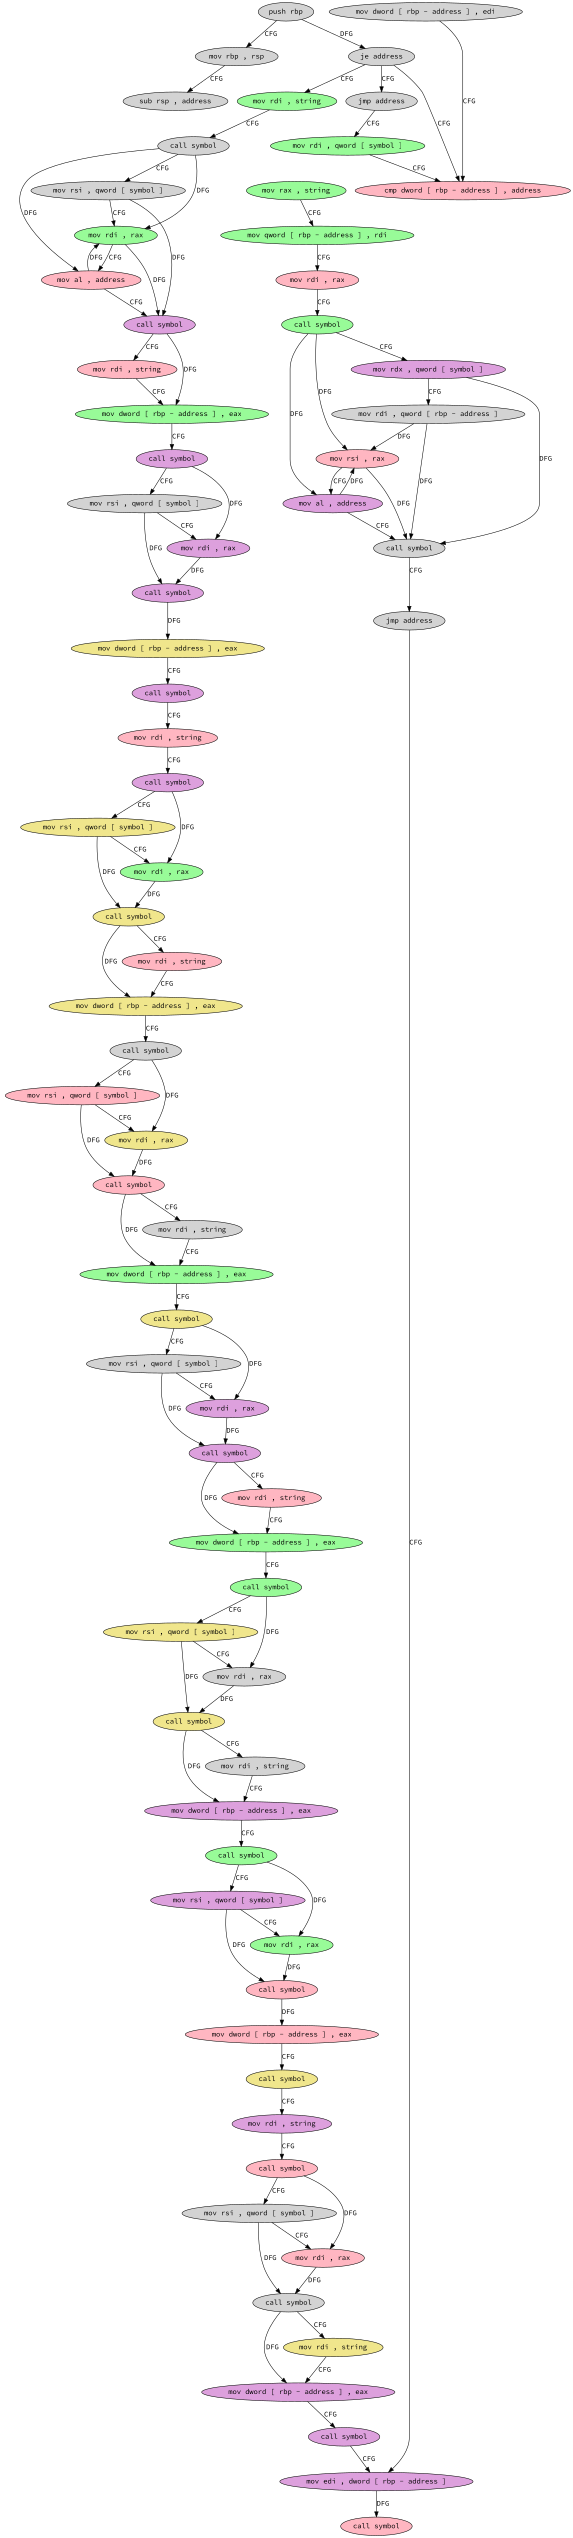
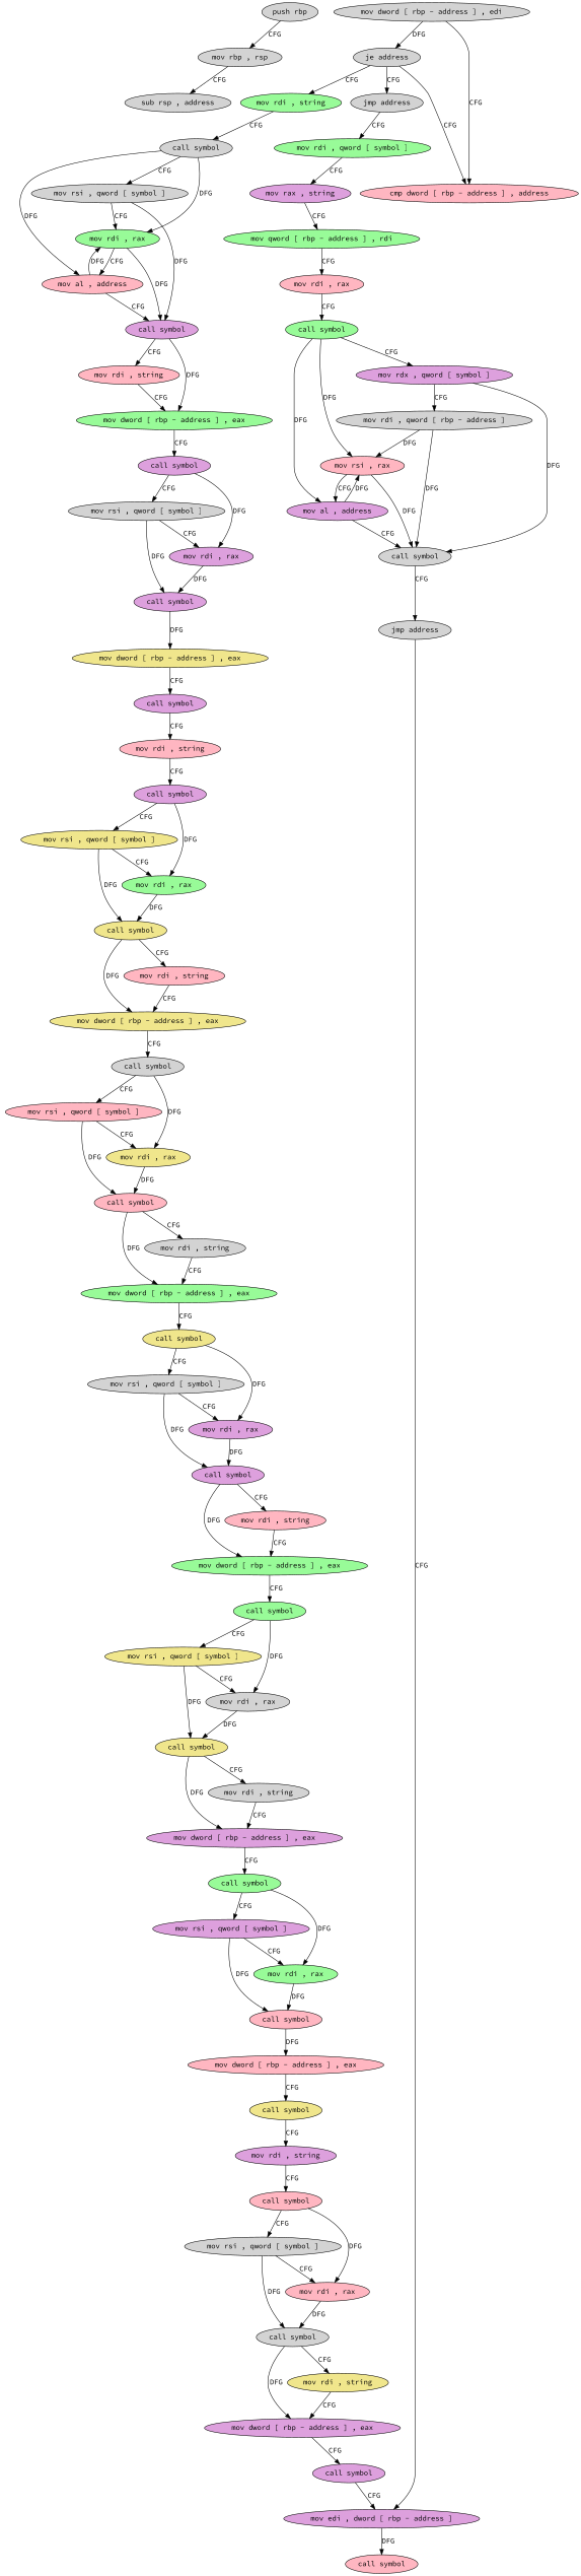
  digraph {
    fontname="Source Code Pro"
    node [fillcolor=lightgrey fontname="Source Code Pro" style=filled]
    edge [fontname="Source Code Pro"]
    n1 [label="push rbp"]
    n2 [label="mov rbp , rsp"]
    n3 [label="sub rsp , address"]
    n4 [label="mov dword [ rbp - address ] , edi"]
    n5 [fillcolor=lightpink label="cmp dword [ rbp - address ] , address"]
    n6 [label="je address"]
    n7 [fillcolor=palegreen label="mov rdi , string"]
    n8 [label="jmp address"]
    n9 [fillcolor=plum label="mov edi , dword [ rbp - address ]"]
    n10 [fillcolor=lightpink label="call symbol"]
    n11 [label="call symbol"]
    n12 [fillcolor=palegreen label="mov rdi , qword [ symbol ]"]
    n13 [label="mov rsi , qword [ symbol ]"]
    n14 [fillcolor=palegreen label="mov rdi , rax"]
    n15 [fillcolor=lightpink label="mov al , address"]
-   n16 [fillcolor=palegreen label="mov rax , string"]
+   n16 [fillcolor=plum label="mov rax , string"]
    n17 [fillcolor=plum label="call symbol"]
    n18 [fillcolor=lightpink label="mov rdi , string"]
    n19 [fillcolor=palegreen label="mov dword [ rbp - address ] , eax"]
    n20 [fillcolor=plum label="call symbol"]
    n21 [label="mov rsi , qword [ symbol ]"]
    n22 [fillcolor=plum label="mov rdi , rax"]
    n23 [fillcolor=plum label="call symbol"]
    n24 [fillcolor=khaki label="mov dword [ rbp - address ] , eax"]
    n25 [fillcolor=plum label="call symbol"]
    n26 [fillcolor=lightpink label="mov rdi , string"]
    n27 [fillcolor=plum label="call symbol"]
    n28 [fillcolor=khaki label="mov rsi , qword [ symbol ]"]
    n29 [fillcolor=palegreen label="mov rdi , rax"]
    n30 [fillcolor=khaki label="call symbol"]
    n31 [fillcolor=lightpink label="mov rdi , string"]
    n32 [fillcolor=khaki label="mov dword [ rbp - address ] , eax"]
    n33 [label="call symbol"]
    n34 [fillcolor=lightpink label="mov rsi , qword [ symbol ]"]
    n35 [fillcolor=khaki label="mov rdi , rax"]
    n36 [fillcolor=lightpink label="call symbol"]
    n37 [label="mov rdi , string"]
    n38 [fillcolor=palegreen label="mov dword [ rbp - address ] , eax"]
    n39 [fillcolor=khaki label="call symbol"]
    n40 [label="mov rsi , qword [ symbol ]"]
    n41 [fillcolor=plum label="mov rdi , rax"]
    n42 [fillcolor=plum label="call symbol"]
    n43 [fillcolor=lightpink label="mov rdi , string"]
    n44 [fillcolor=palegreen label="mov dword [ rbp - address ] , eax"]
    n45 [fillcolor=palegreen label="call symbol"]
    n46 [fillcolor=khaki label="mov rsi , qword [ symbol ]"]
    n47 [label="mov rdi , rax"]
    n48 [fillcolor=khaki label="call symbol"]
    n49 [label="mov rdi , string"]
    n50 [fillcolor=plum label="mov dword [ rbp - address ] , eax"]
    n51 [fillcolor=palegreen label="call symbol"]
    n52 [fillcolor=plum label="mov rsi , qword [ symbol ]"]
    n53 [fillcolor=palegreen label="mov rdi , rax"]
    n54 [fillcolor=lightpink label="call symbol"]
    n55 [fillcolor=lightpink label="mov dword [ rbp - address ] , eax"]
    n56 [fillcolor=khaki label="call symbol"]
    n57 [fillcolor=plum label="mov rdi , string"]
    n58 [fillcolor=lightpink label="call symbol"]
    n59 [label="mov rsi , qword [ symbol ]"]
    n60 [fillcolor=lightpink label="mov rdi , rax"]
    n61 [label="call symbol"]
    n62 [fillcolor=khaki label="mov rdi , string"]
    n63 [fillcolor=plum label="mov dword [ rbp - address ] , eax"]
    n64 [fillcolor=plum label="call symbol"]
    n65 [fillcolor=palegreen label="mov qword [ rbp - address ] , rdi"]
    n66 [fillcolor=lightpink label="mov rdi , rax"]
    n67 [fillcolor=palegreen label="call symbol"]
    n68 [fillcolor=plum label="mov rdx , qword [ symbol ]"]
    n69 [fillcolor=lightpink label="mov rsi , rax"]
    n70 [fillcolor=plum label="mov al , address"]
    n71 [label="mov rdi , qword [ rbp - address ]"]
    n72 [label="call symbol"]
    n73 [label="jmp address"]
    n1 -> n2 [label=CFG]
    n2 -> n3 [label=CFG]
    n4 -> n5 [label=CFG]
-   n1 -> n6 [label=DFG]
+   n4 -> n6 [label=DFG]
    n6 -> n5 [label=CFG]
    n6 -> n7 [label=CFG]
    n6 -> n8 [label=CFG]
    n7 -> n11 [label=CFG]
    n8 -> n12 [label=CFG]
    n9 -> n10 [label=DFG]
    n11 -> n13 [label=CFG]
    n11 -> n14 [label=DFG]
    n11 -> n15 [label=DFG]
-   n12 -> n5 [label=CFG]
+   n12 -> n16 [label=CFG]
    n13 -> n14 [label=CFG]
    n13 -> n17 [label=DFG]
    n14 -> n15 [label=CFG]
    n14 -> n17 [label=DFG]
    n15 -> n14 [label=DFG]
    n15 -> n17 [label=CFG]
    n16 -> n65 [label=CFG]
    n17 -> n18 [label=CFG]
    n17 -> n19 [label=DFG]
    n18 -> n19 [label=CFG]
    n19 -> n20 [label=CFG]
    n20 -> n21 [label=CFG]
    n20 -> n22 [label=DFG]
    n21 -> n22 [label=CFG]
    n21 -> n23 [label=DFG]
    n22 -> n23 [label=DFG]
    n23 -> n24 [label=DFG]
    n24 -> n25 [label=CFG]
    n25 -> n26 [label=CFG]
    n26 -> n27 [label=CFG]
    n27 -> n28 [label=CFG]
    n27 -> n29 [label=DFG]
    n28 -> n29 [label=CFG]
    n28 -> n30 [label=DFG]
    n29 -> n30 [label=DFG]
    n30 -> n31 [label=CFG]
    n30 -> n32 [label=DFG]
    n31 -> n32 [label=CFG]
    n32 -> n33 [label=CFG]
    n33 -> n34 [label=CFG]
    n33 -> n35 [label=DFG]
    n34 -> n35 [label=CFG]
    n34 -> n36 [label=DFG]
    n35 -> n36 [label=DFG]
    n36 -> n37 [label=CFG]
    n36 -> n38 [label=DFG]
    n37 -> n38 [label=CFG]
    n38 -> n39 [label=CFG]
    n39 -> n40 [label=CFG]
    n39 -> n41 [label=DFG]
    n40 -> n41 [label=CFG]
    n40 -> n42 [label=DFG]
    n41 -> n42 [label=DFG]
    n42 -> n43 [label=CFG]
    n42 -> n44 [label=DFG]
    n43 -> n44 [label=CFG]
    n44 -> n45 [label=CFG]
    n45 -> n46 [label=CFG]
    n45 -> n47 [label=DFG]
    n46 -> n47 [label=CFG]
    n46 -> n48 [label=DFG]
    n47 -> n48 [label=DFG]
    n48 -> n49 [label=CFG]
    n48 -> n50 [label=DFG]
    n49 -> n50 [label=CFG]
    n50 -> n51 [label=CFG]
    n51 -> n52 [label=CFG]
    n51 -> n53 [label=DFG]
    n52 -> n53 [label=CFG]
    n52 -> n54 [label=DFG]
    n53 -> n54 [label=DFG]
    n54 -> n55 [label=DFG]
    n55 -> n56 [label=CFG]
    n56 -> n57 [label=CFG]
    n57 -> n58 [label=CFG]
    n58 -> n59 [label=CFG]
    n58 -> n60 [label=DFG]
    n59 -> n60 [label=CFG]
    n59 -> n61 [label=DFG]
    n60 -> n61 [label=DFG]
    n61 -> n62 [label=CFG]
    n61 -> n63 [label=DFG]
    n62 -> n63 [label=CFG]
    n63 -> n64 [label=CFG]
    n64 -> n9 [label=CFG]
    n65 -> n66 [label=CFG]
    n66 -> n67 [label=CFG]
    n67 -> n68 [label=CFG]
    n67 -> n69 [label=DFG]
    n67 -> n70 [label=DFG]
    n68 -> n71 [label=CFG]
    n68 -> n72 [label=DFG]
    n69 -> n70 [label=CFG]
    n69 -> n72 [label=DFG]
    n70 -> n69 [label=DFG]
    n70 -> n72 [label=CFG]
    n71 -> n69 [label=DFG]
    n71 -> n72 [label=DFG]
    n72 -> n73 [label=CFG]
    n73 -> n9 [label=CFG]
  }
